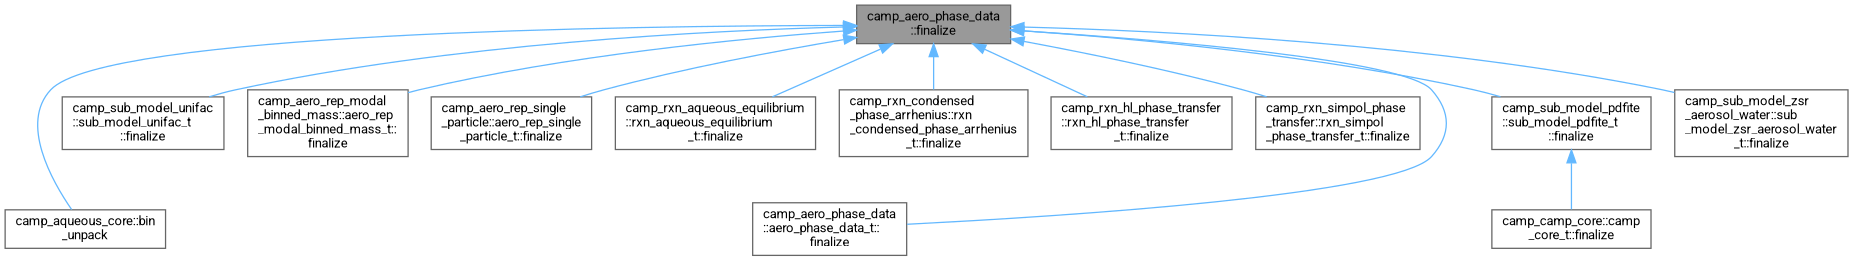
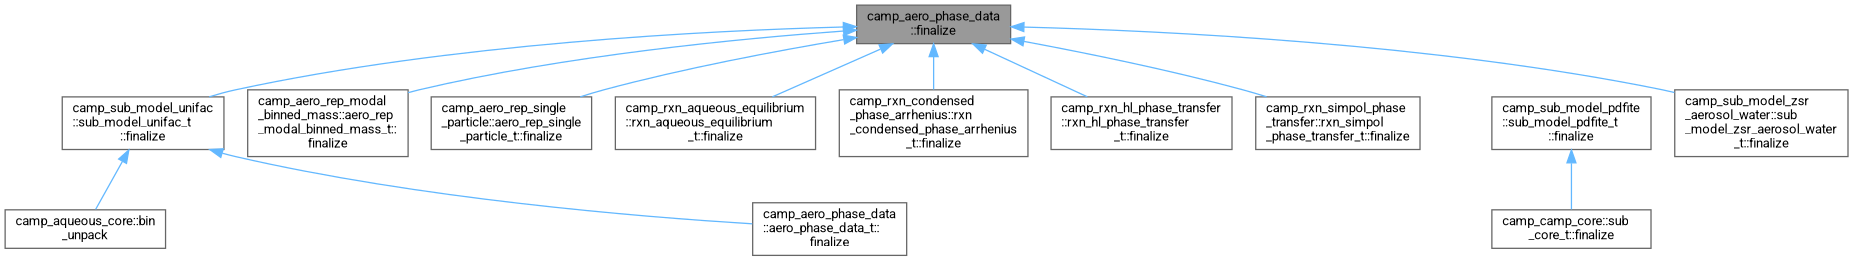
  digraph {
    fontname=Roboto
    rankdir=TB
    node [color=grey40 fillcolor=white fontname=Roboto fontsize=10 shape=box style=filled]
    edge [color=steelblue1 dir=back fontname=Roboto fontsize=10 labelfontname=Helvetica labelfontsize=10 style=solid]
    n1 [color=gray40 fillcolor=grey60 fontcolor=black height=0.2 label="camp_aero_phase_data\l::finalize" width=0.4]
    n2 [height=0.2 label="camp_aqueous_core::bin\l_unpack" width=0.4]
    n3 [height=0.2 label="camp_aero_phase_data\l::aero_phase_data_t::\lfinalize" width=0.4]
    n4 [height=0.2 label="camp_aero_rep_modal\l_binned_mass::aero_rep\l_modal_binned_mass_t::\lfinalize" width=0.4]
    n5 [height=0.2 label="camp_aero_rep_single\l_particle::aero_rep_single\l_particle_t::finalize" width=0.4]
    n6 [height=0.2 label="camp_rxn_aqueous_equilibrium\l::rxn_aqueous_equilibrium\l_t::finalize" width=0.4]
    n7 [height=0.2 label="camp_rxn_condensed\l_phase_arrhenius::rxn\l_condensed_phase_arrhenius\l_t::finalize" width=0.4]
    n8 [height=0.2 label="camp_rxn_hl_phase_transfer\l::rxn_hl_phase_transfer\l_t::finalize" width=0.4]
    n9 [height=0.2 label="camp_rxn_simpol_phase\l_transfer::rxn_simpol\l_phase_transfer_t::finalize" width=0.4]
    n10 [height=0.2 label="camp_sub_model_pdfite\l::sub_model_pdfite_t\l::finalize" width=0.4]
    n11 [height=0.2 label="camp_sub_model_unifac\l::sub_model_unifac_t\l::finalize" width=0.4]
    n12 [height=0.2 label="camp_sub_model_zsr\l_aerosol_water::sub\l_model_zsr_aerosol_water\l_t::finalize" width=0.4]
-   n13 [height=0.2 label="camp_camp_core::camp\l_core_t::finalize" width=0.4]
-   n1 -> n2
-   n1 -> n3
+   n13 [height=0.2 label="camp_camp_core::sub\l_core_t::finalize" width=0.4]
+   n11 -> n2
+   n11 -> n3
    n1 -> n4
    n1 -> n5
    n1 -> n6
    n1 -> n7
    n1 -> n8
    n1 -> n9
-   n1 -> n10
    n1 -> n11
    n1 -> n12
    n10 -> n13
  }
